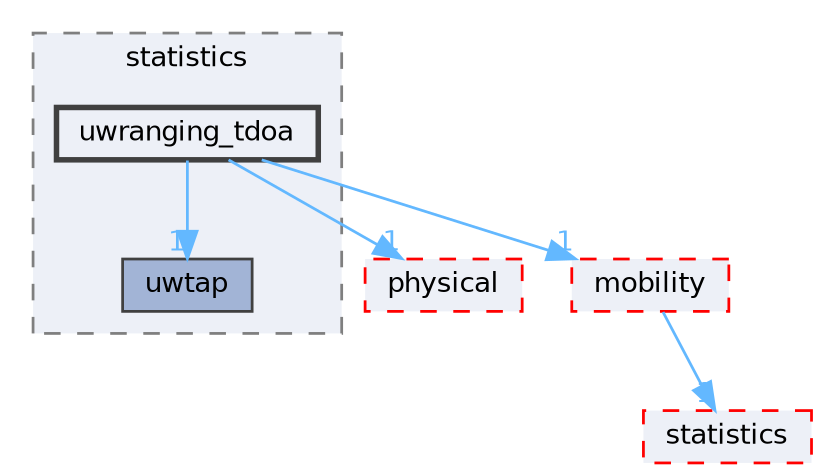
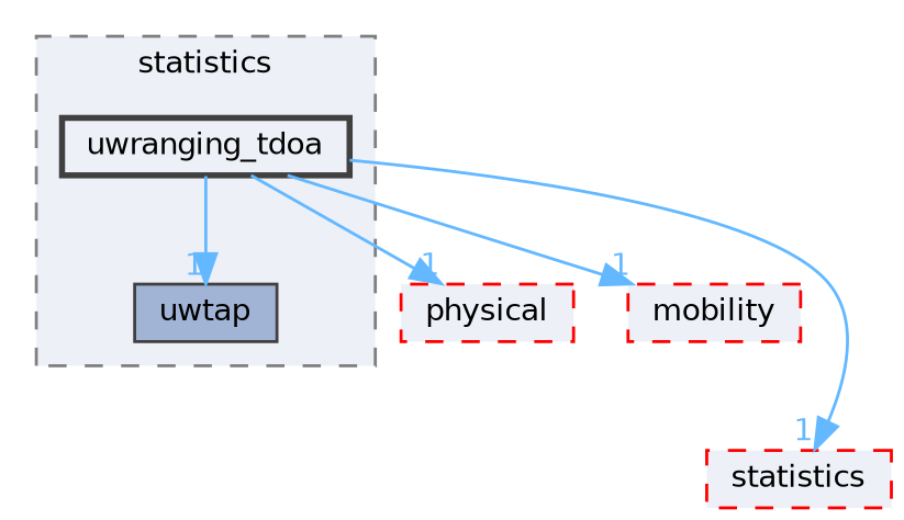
  digraph {
    compound=true
    node [color=red fillcolor="#edf0f7" fontname=Helvetica fontsize=10 shape=box style="filled,dashed"]
    edge [color=steelblue1 fontcolor=steelblue1 fontname=Helvetica fontsize=10 headlabel=1 labeldistance=1.5 labelfontname=Helvetica labelfontsize=10]
    n1 [color=grey25 fillcolor="#a2b4d6" height=0.2 label=uwtap style=filled width=0.4]
    n2 [color=grey25 height=0.2 label=uwranging_tdoa style="filled,bold" width=0.4]
    n3 [height=0.2 label=physical width=0.4]
    n4 [height=0.2 label=mobility width=0.4]
    n5 [height=0.2 label=statistics width=0.4]
    subgraph cluster_1 {
      bgcolor="#edf0f7"
      fontname=Helvetica
      fontsize=10
      label=statistics
      pencolor=grey50
      style="filled,dashed"
      n1
      n2
    }
    n2 -> n1
    n2 -> n3
    n2 -> n4
-   n4 -> n5
+   n2 -> n5
  }
